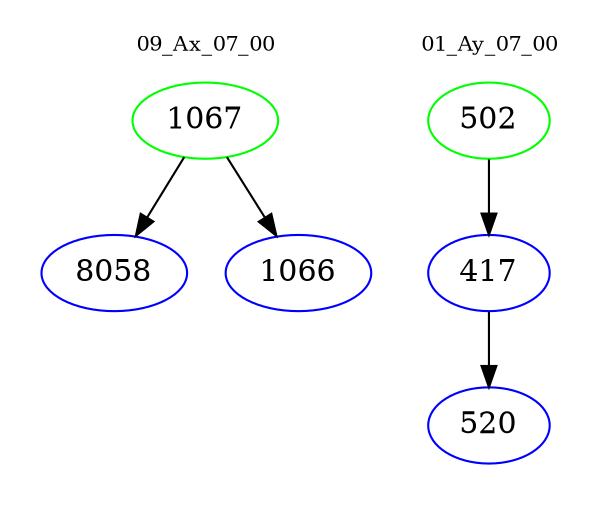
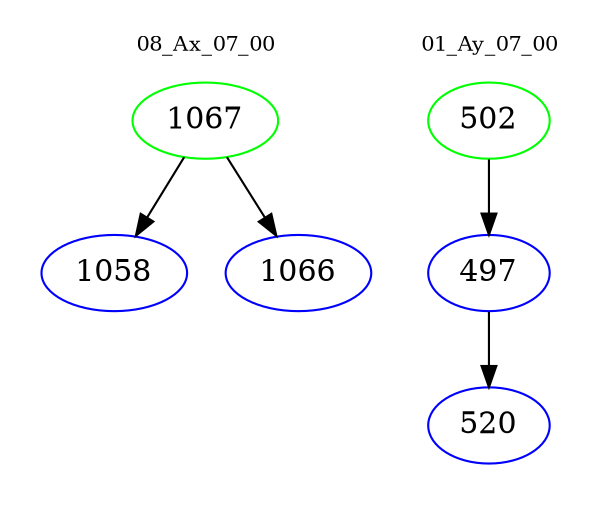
  digraph {
    node [color=blue]
    edge [color=black]
    n1 [color=green label=1067]
-   n2 [label=8058]
+   n2 [label=1058]
    n3 [label=1066]
    n4 [color=green label=502]
-   n5 [label=417]
+   n5 [label=497]
    n6 [label=520]
    subgraph cluster_1 {
      color=white
      fontsize=10
-     label="09_Ax_07_00"
+     label="08_Ax_07_00"
      n1
      n2
      n3
    }
    subgraph cluster_2 {
      color=white
      fontsize=10
      label="01_Ay_07_00"
      n4
      n5
      n6
    }
    n1 -> n2
    n1 -> n3
    n4 -> n5
    n5 -> n6
  }
